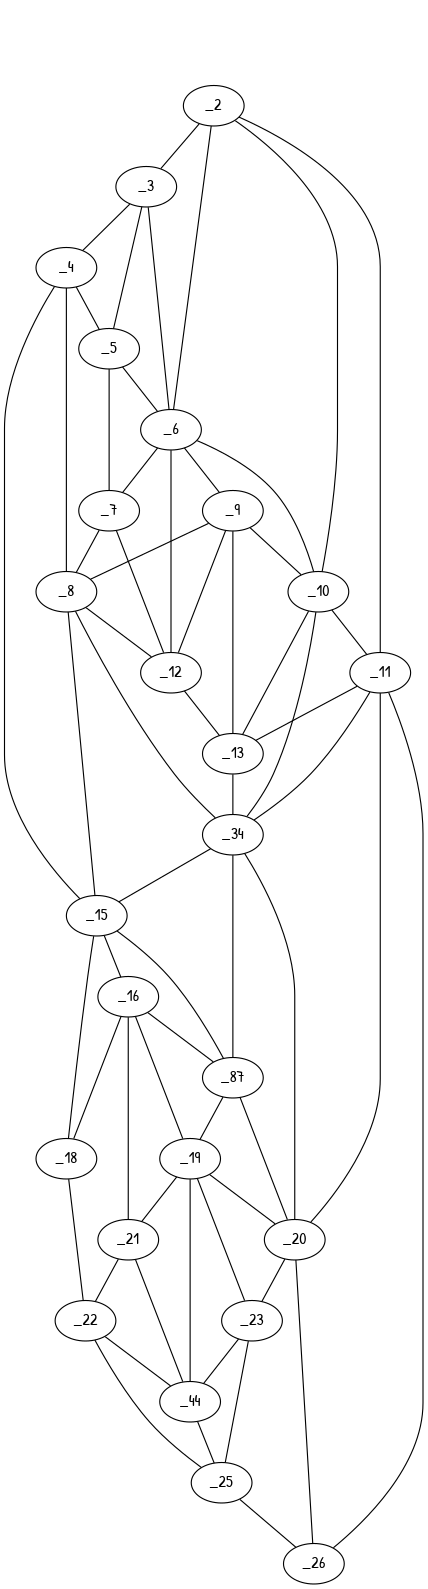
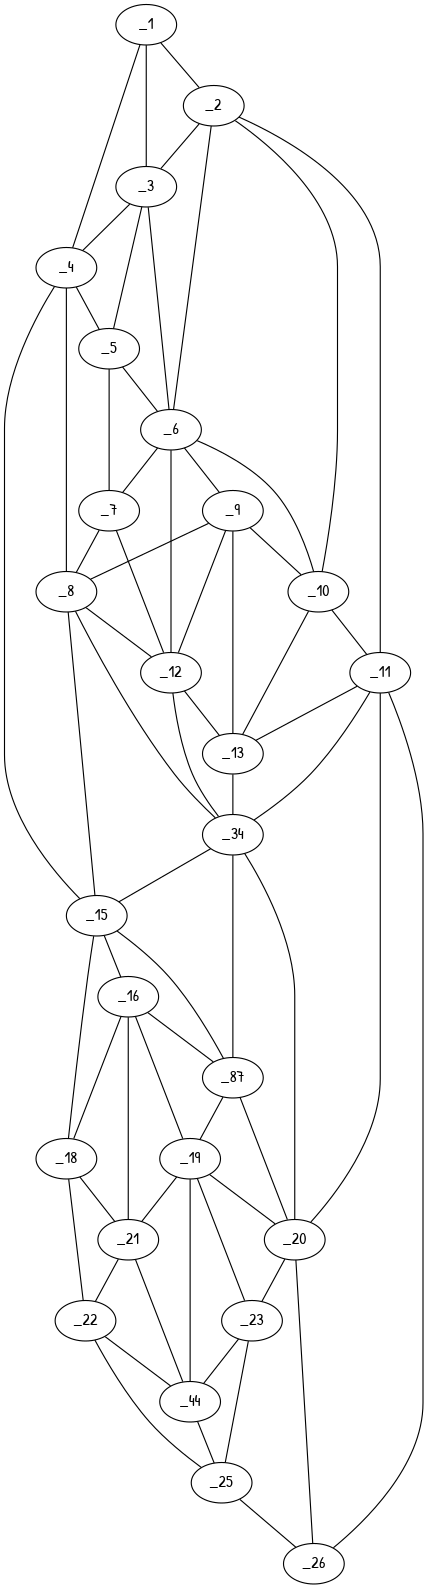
  graph {
    fontname="Patrick Hand"
    node [fontname="Patrick Hand" x=126 y=90]
    edge [fontname="Patrick Hand" valence=2]
+   _1 [x=7 y=96]
    _2 [x=9 y=104]
    _3 [x=13]
    _4 [x=21 y=67]
    _11 [x=42 y=114]
    _6 [x=33]
    _10 [x=39 y=103]
    n8 [label=_34 x=65 y=78]
    _13 [x=48 y=95]
    _20 [x=105 y=67]
    _26 [y=69]
    _5 [x=22 y=77]
    _8 [x=37 y=74]
    _15 [x=67 y=31]
    _7 [x=34 y=81]
    _9 [x=38 y=94]
    _12 [x=43 y=82]
    n18 [label=_87 x=87 y=62]
    _23 [x=115 y=61]
    _16 [x=87 y=38]
    _18 [x=92 y=13]
    _19 [x=99 y=55]
    _21 [x=109 y=30]
    _22 [x=115 y=18]
    n25 [label=_44 x=116 y=36]
    _25 [y=60]
+   _1 -- _2
+   _1 -- _3
+   _1 -- _4 [valence=1]
    _2 -- _3 [valence=1]
    _2 -- _11
    _2 -- _6 [valence=1]
    _2 -- _10
    _3 -- _4
    _3 -- _6
    _3 -- _5
    _4 -- _5 [valence=1]
    _4 -- _8
    _4 -- _15 [valence=1]
    _11 -- n8
    _11 -- _13
    _11 -- _20
    _11 -- _26 [valence=1]
    _6 -- _10
    _6 -- _7
    _6 -- _9 [valence=1]
    _6 -- _12
    _10 -- _11 [valence=1]
    _10 -- _13
    n8 -- _20 [valence=1]
    n8 -- _15
    n8 -- n18
    _13 -- n8 [valence=1]
    _20 -- _26
    _20 -- _23
    _5 -- _6 [valence=1]
    _5 -- _7 [valence=1]
    _8 -- n8 [valence=1]
    _8 -- _15 [valence=1]
    _8 -- _12
    _15 -- n18 [valence=1]
    _15 -- _16
    _15 -- _18 [valence=1]
    _7 -- _8
    _7 -- _12 [valence=1]
    _9 -- _10
    _9 -- _13 [valence=1]
    _9 -- _8
    _9 -- _12
-   _10 -- n8
+   _12 -- n8
    _12 -- _13 [valence=1]
    n18 -- _20 [valence=1]
    n18 -- _19
    _23 -- n25
    _23 -- _25 [valence=1]
    _16 -- n18 [valence=1]
    _16 -- _18
    _16 -- _19
    _16 -- _21
+   _18 -- _21
    _18 -- _22 [valence=1]
    _19 -- _20
    _19 -- _23
    _19 -- _21
    _19 -- n25
    _21 -- _22 [valence=1]
    _21 -- n25
    _22 -- n25
    _22 -- _25 [valence=1]
    n25 -- _25 [valence=1]
    _25 -- _26 [valence=1]
  }
